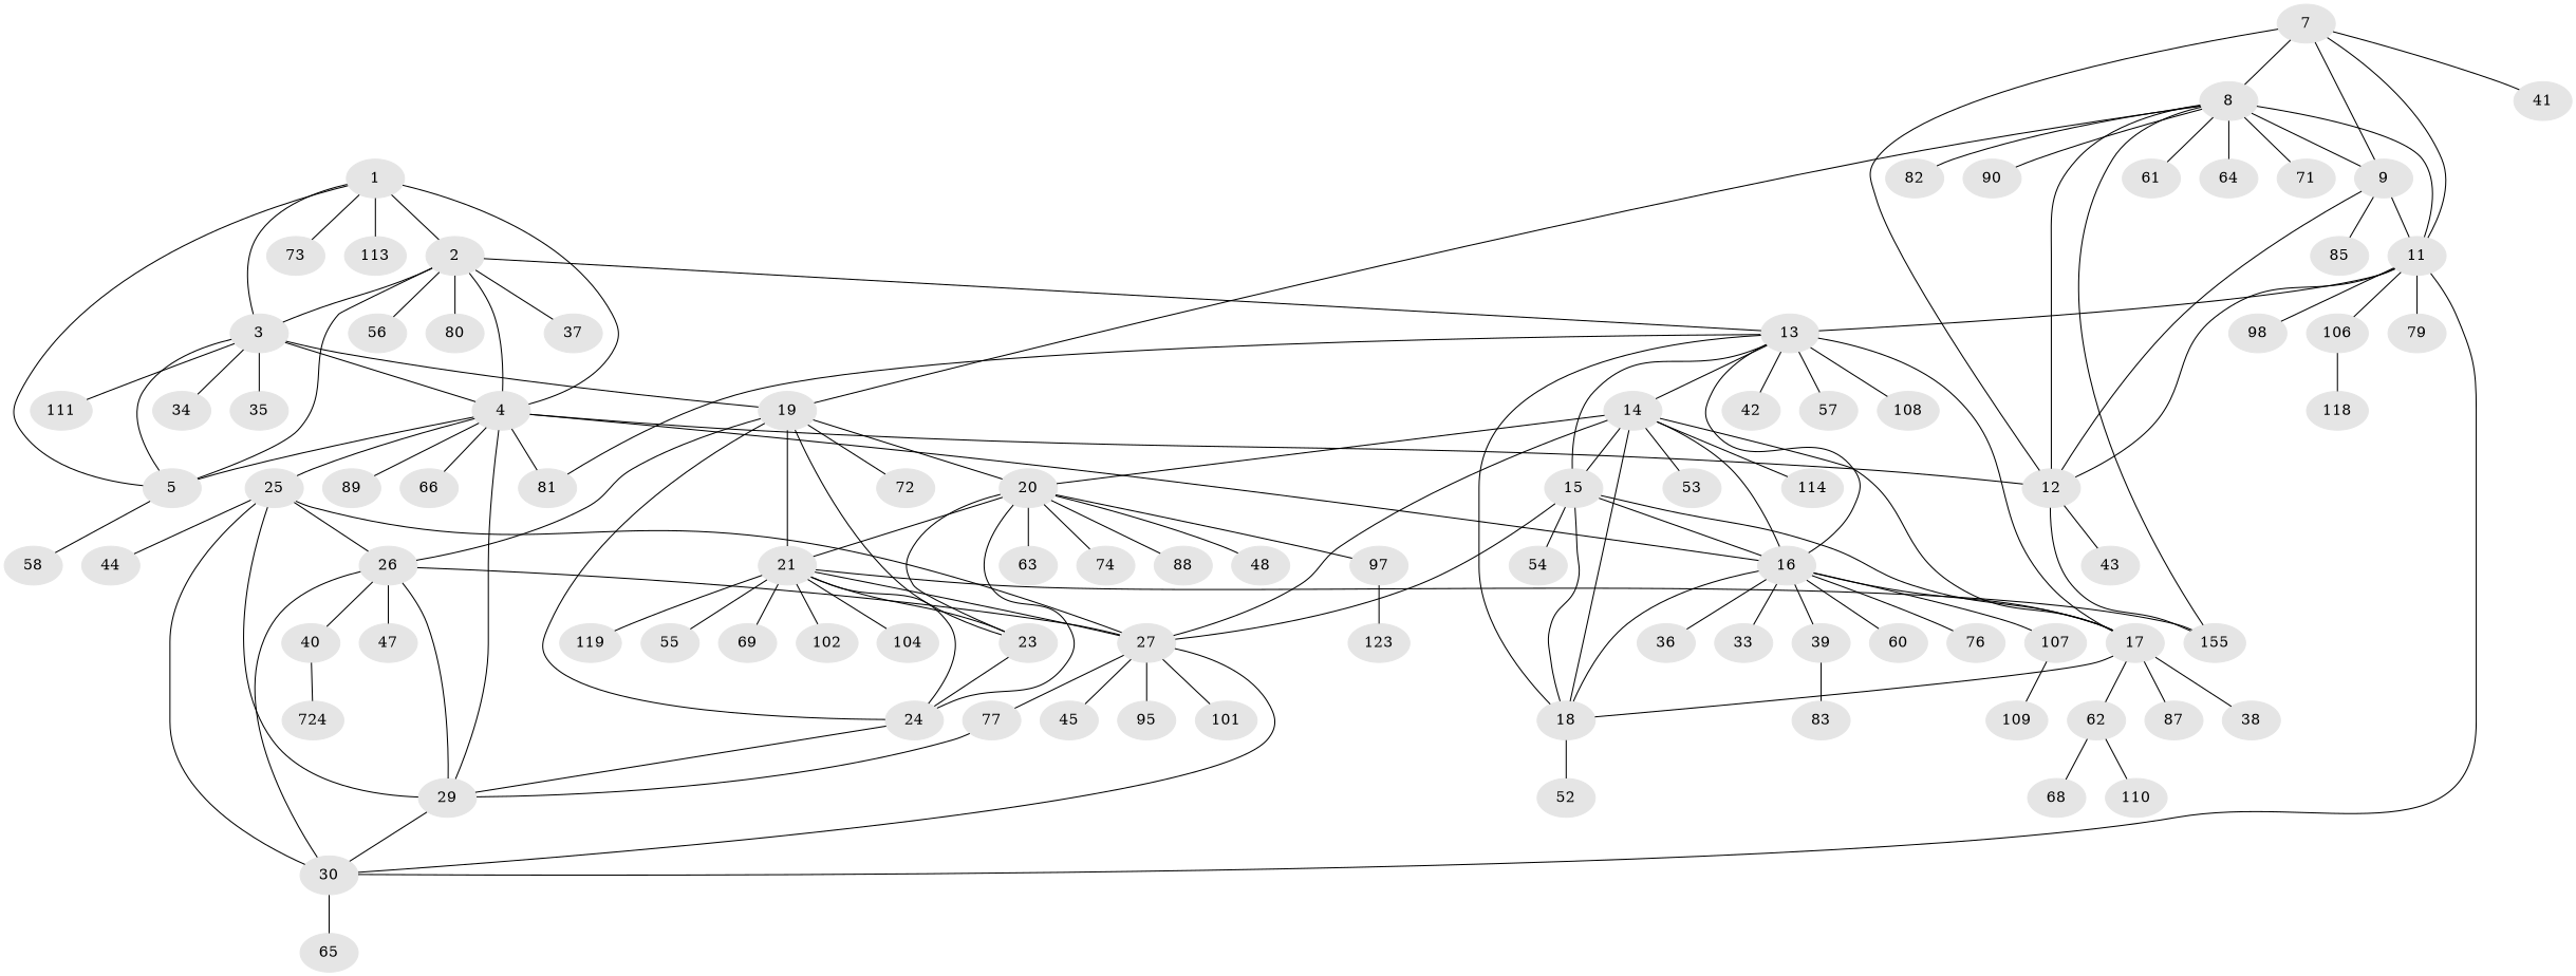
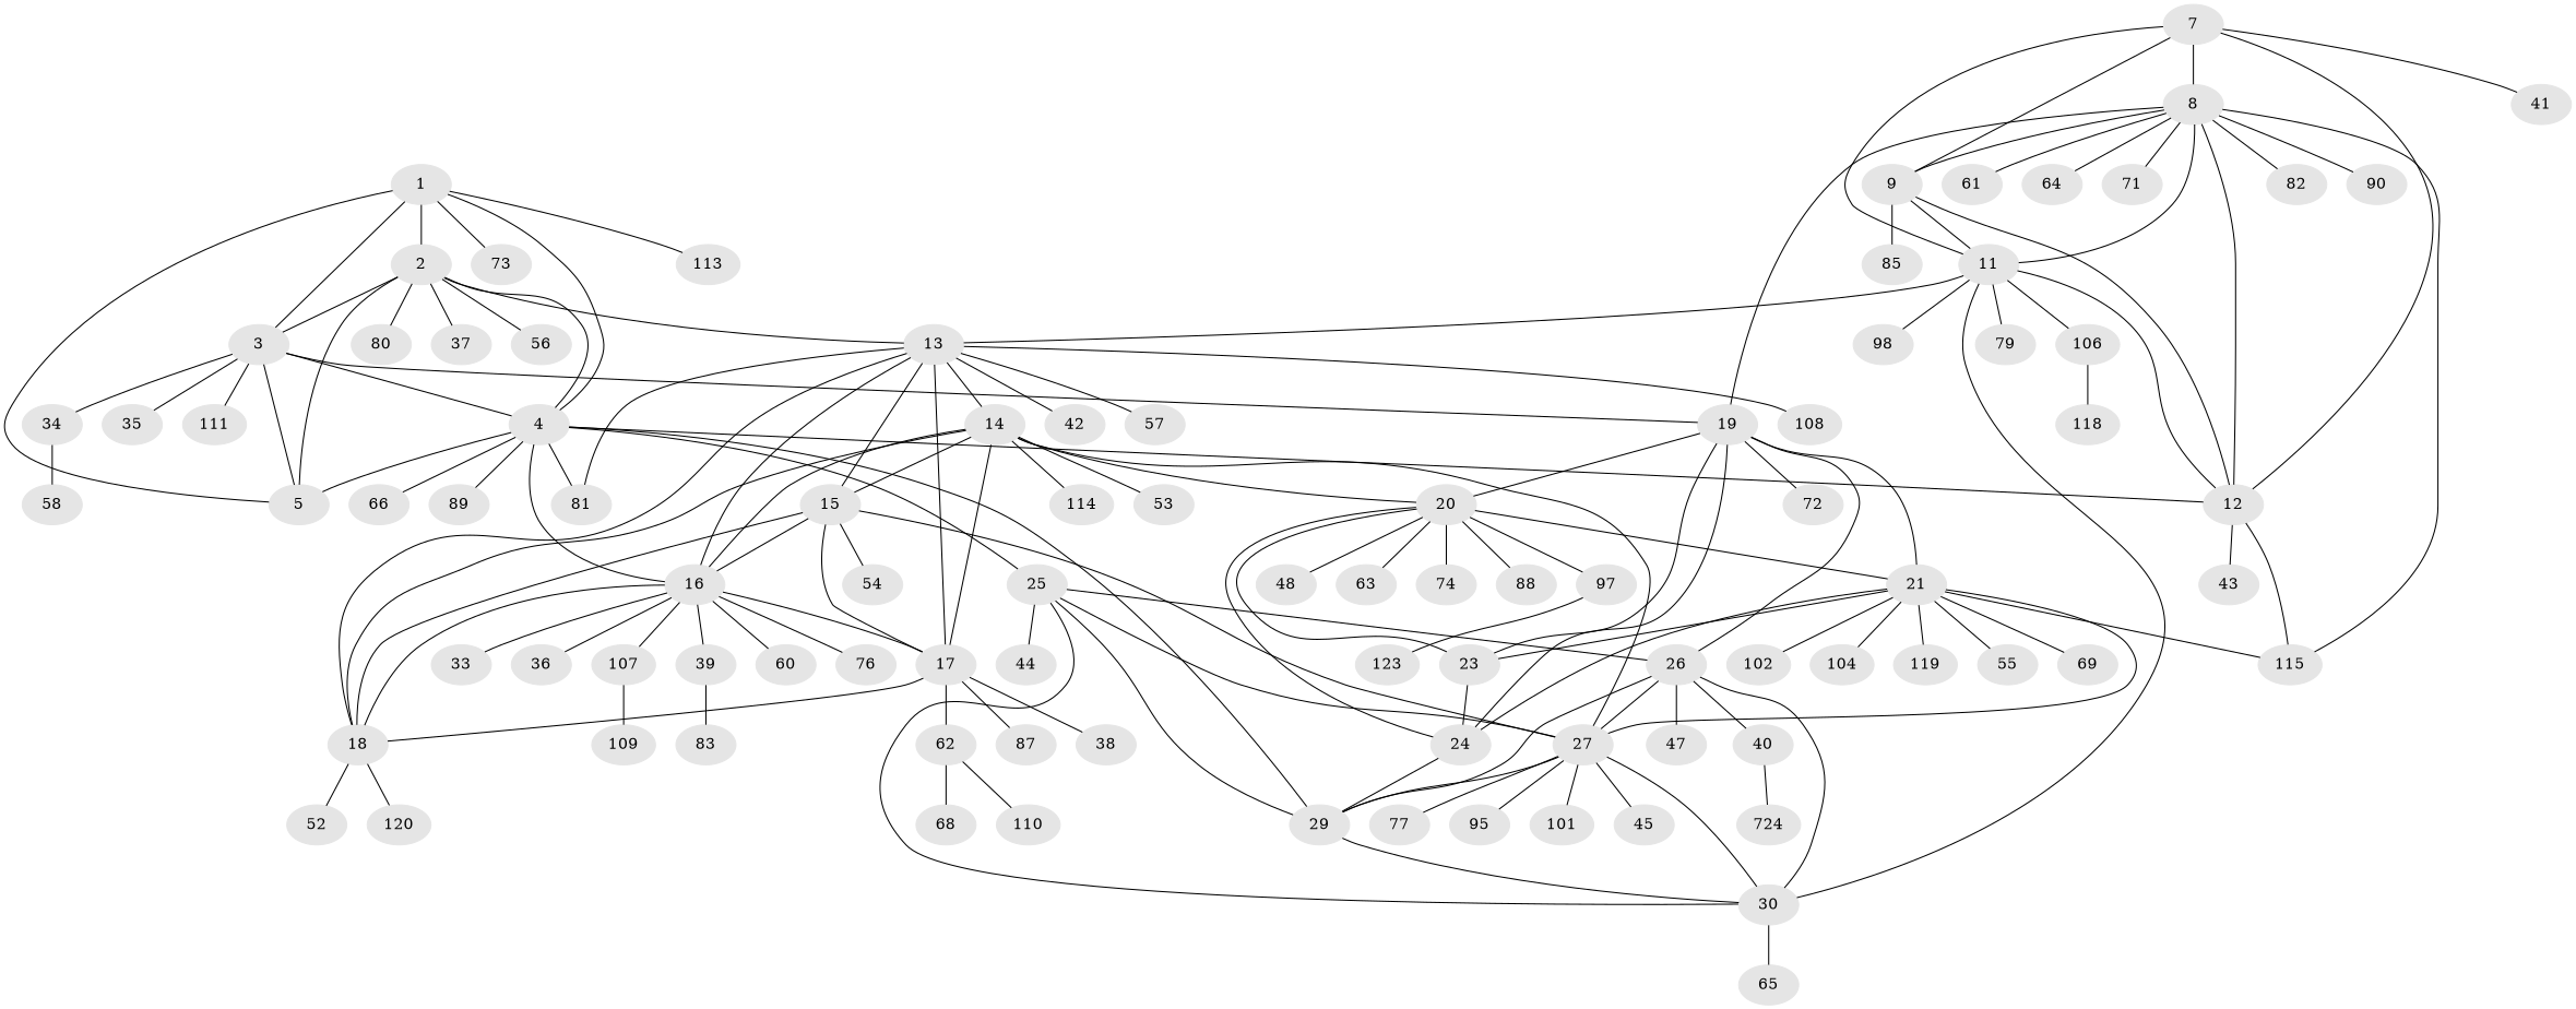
  graph {
    node [color=gray90 style=filled]
    1 [super="+94"]
    2 [super="+6"]
    3 [super="+31"]
    4 [super="+103"]
    5 [super="+122"]
    73
    113
    13 [super="+32"]
    37
    56
    80
    19 [super="+49"]
    34
    35
    111
    12 [super="+67"]
    16 [super="+46"]
    25 [super="+92"]
    29 [super="+86"]
    66 [super="+93"]
    81
    89
    58
    14 [super="+99"]
    15 [super="+91"]
    17 [super="+105"]
    18 [super="+112"]
    42
    57
    108
    20 [super="+75"]
    21 [super="+22"]
    23
    24 [super="+78"]
    26 [super="+28"]
    72
-   115 [super="+121" label=155]
+   115 [super="+121"]
    43
    33
    36
    39 [super="+51"]
    60
    76
    107
    30 [super="+50"]
    27 [super="+96"]
    44
    8 [super="+10"]
    9 [super="+116"]
    11 [super="+59"]
    61
    64
    71
    82
    90
    7
    41
    85
    79
    98
    106
    65
    118
    53
    114
    54
    38
    62 [super="+100"]
    87
    52
+   120
    48
    63
    74 [super="+84"]
    88
    97
    45
    77
    95
    101
    83
    109
    68
    110
    55
    69
    102
    104
    119
    40 [super="+117"]
    47
    123
    n93 [label=724]
    1 -- 2 [weight=2]
    1 -- 3
    1 -- 4
    1 -- 5
    1 -- 73
    1 -- 113
    2 -- 3 [weight=2]
    2 -- 4 [weight=2]
    2 -- 5 [weight=2]
    2 -- 13
    2 -- 37
    2 -- 56
    2 -- 80
    3 -- 4
    3 -- 5
    3 -- 19
    3 -- 34
    3 -- 35
    3 -- 111
    4 -- 5
    4 -- 12
    4 -- 16
    4 -- 25
    4 -- 29
    4 -- 66
    4 -- 81
    4 -- 89
-   5 -- 58
+   34 -- 58
    13 -- 16
    13 -- 81
    13 -- 14
    13 -- 15
    13 -- 17
    13 -- 18
    13 -- 42
    13 -- 57
    13 -- 108
    19 -- 20
    19 -- 21 [weight=2]
    19 -- 23
    19 -- 24
    19 -- 26
    19 -- 72
    12 -- 115
    12 -- 43
    16 -- 17
    16 -- 18
    16 -- 33
    16 -- 36
    16 -- 39
    16 -- 60
    16 -- 76
    16 -- 107
    25 -- 29
    25 -- 26 [weight=2]
    25 -- 30
    25 -- 27
    25 -- 44
    29 -- 30
    14 -- 16
    14 -- 15
    14 -- 17
    14 -- 18
    14 -- 20
    14 -- 27
    14 -- 53
    14 -- 114
    15 -- 16
    15 -- 17
    15 -- 18
    15 -- 27
    15 -- 54
    17 -- 18
    17 -- 38
    17 -- 62
    17 -- 87
    18 -- 52
+   18 -- 120
    20 -- 21 [weight=2]
    20 -- 23
    20 -- 24
    20 -- 48
    20 -- 63
    20 -- 74
    20 -- 88
    20 -- 97
    21 -- 23 [weight=2]
    21 -- 24 [weight=2]
    21 -- 115
    21 -- 27
    21 -- 55
    21 -- 69
    21 -- 102
    21 -- 104
    21 -- 119
    23 -- 24
    24 -- 29
    26 -- 29 [weight=2]
    26 -- 30 [weight=2]
    26 -- 27 [weight=2]
    26 -- 40
    26 -- 47
    39 -- 83
    107 -- 109
    30 -- 65
-   77 -- 29
+   27 -- 29
    27 -- 30
    27 -- 45
    27 -- 77
    27 -- 95
    27 -- 101
    8 -- 19
    8 -- 12 [weight=2]
    8 -- 115
    8 -- 9 [weight=2]
    8 -- 11 [weight=2]
    8 -- 61
    8 -- 64
    8 -- 71
    8 -- 82
    8 -- 90
    9 -- 12
    9 -- 11
    9 -- 85
    11 -- 13
    11 -- 12
    11 -- 30
    11 -- 79
    11 -- 98
    11 -- 106
    7 -- 12
    7 -- 8 [weight=2]
    7 -- 9
    7 -- 11
    7 -- 41
    106 -- 118
    62 -- 68
    62 -- 110
    97 -- 123
    40 -- n93
  }
